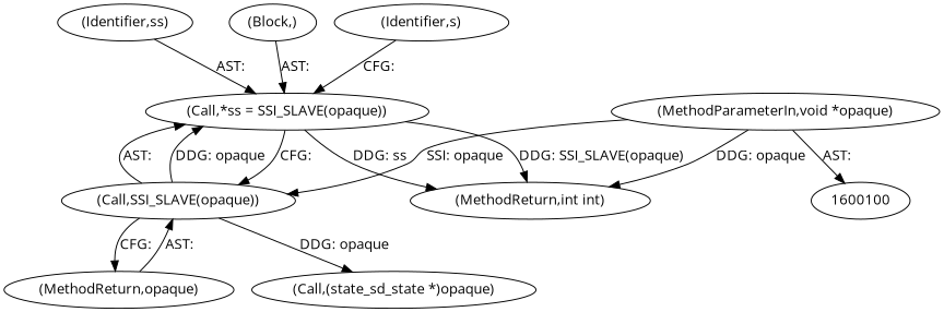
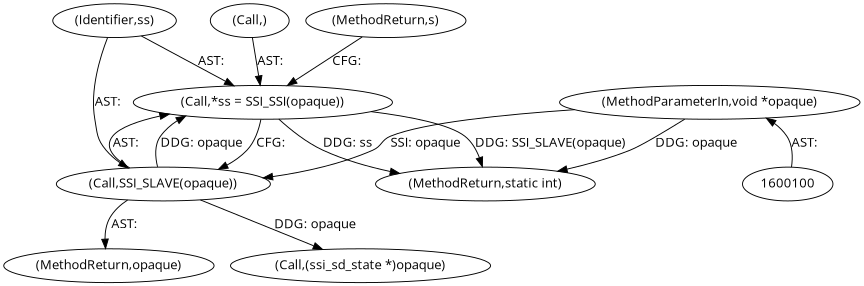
  digraph {
    fontname="Open Sans"
    node [fontname="Open Sans"]
    edge [fontname="Open Sans"]
-   n1 [label="(Call,*ss = SSI_SLAVE(opaque))"]
+   n1 [label="(Call,*ss = SSI_SSI(opaque))"]
    n2 [label="(Call,SSI_SLAVE(opaque))"]
-   n3 [label="(MethodReturn,int int)"]
+   n3 [label="(MethodReturn,static int)"]
    n4 [label="(MethodReturn,opaque)"]
-   n5 [label="(Call,(state_sd_state *)opaque)"]
-   n6 [label="(Block,)"]
+   n5 [label="(Call,(ssi_sd_state *)opaque)"]
+   n6 [label="(Call,)"]
    n7 [label="(MethodParameterIn,void *opaque)"]
    n8 [label=1600100]
    n9 [label="(Identifier,ss)"]
-   n10 [label="(Identifier,s)"]
+   n10 [label="(MethodReturn,s)"]
    n1 -> n2 [label="CFG: "]
    n1 -> n3 [label="DDG: SSI_SLAVE(opaque)"]
    n1 -> n3 [label="DDG: ss"]
    n2 -> n1 [label="AST: "]
    n2 -> n1 [label="DDG: opaque"]
-   n2 -> n4 [label="CFG: "]
+   n2 -> n4 [label="AST: "]
    n2 -> n5 [label="DDG: opaque"]
-   n4 -> n2 [label="AST: "]
+   n9 -> n2 [label="AST: "]
    n6 -> n1 [label="AST: "]
    n7 -> n2 [label="SSI: opaque"]
    n7 -> n3 [label="DDG: opaque"]
-   n7 -> n8 [label="AST: "]
+   n8 -> n7 [label="AST: "]
    n9 -> n1 [label="AST: "]
    n10 -> n1 [label="CFG: "]
  }
